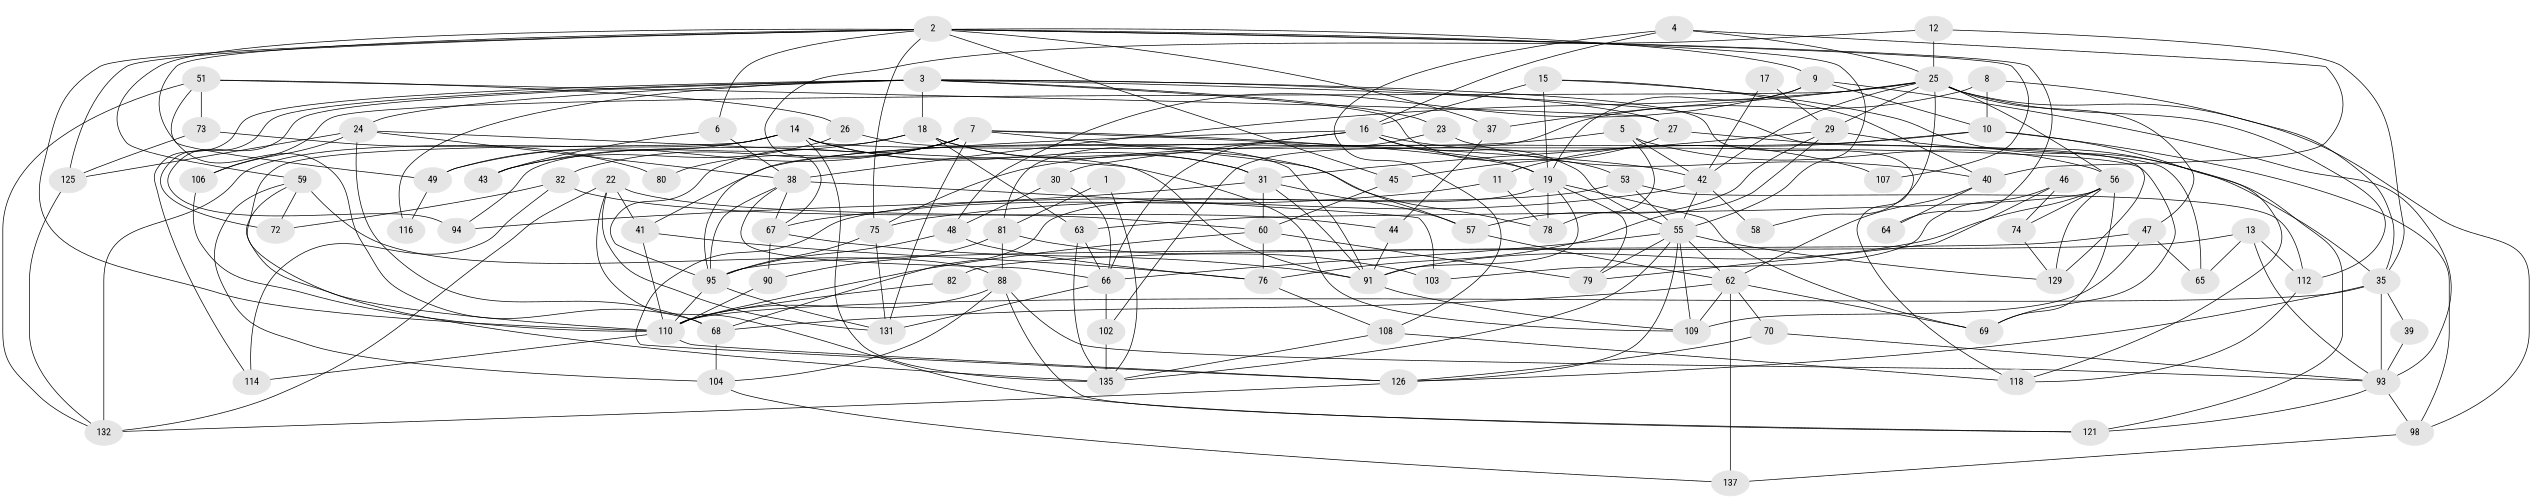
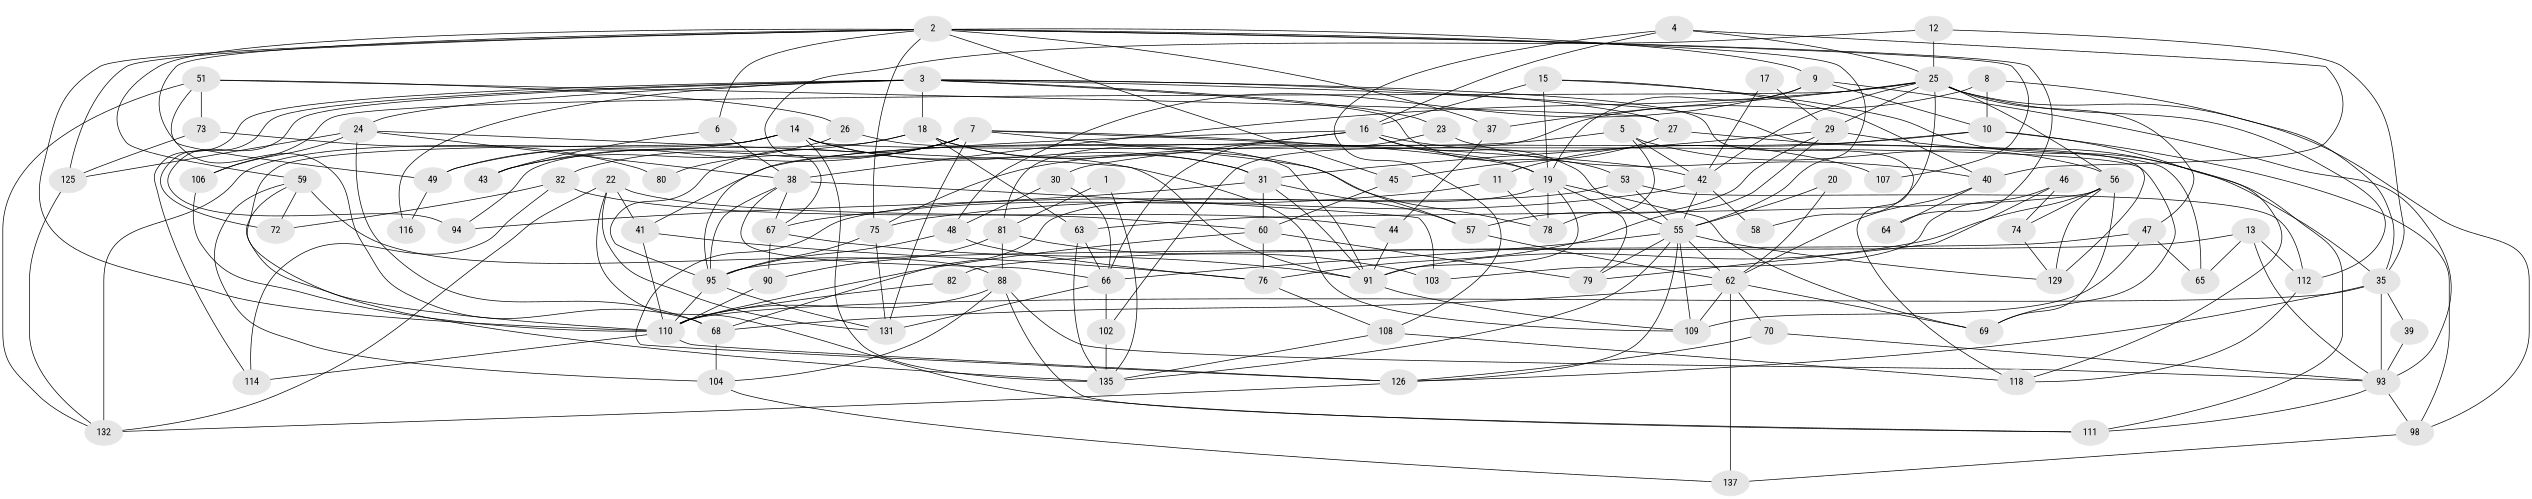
  graph {
    fontname="Roboto Condensed"
    node [color=gray90 fontname="Roboto Condensed" style=filled]
    edge [fontname="Roboto Condensed"]
    81 [super="+87"]
    103
    88 [super="+96"]
    90
    1
    135
    2 [super="+113"]
    6
    9
    37
    45
    49 [super="+117"]
    55 [super="+100"]
    59 [super="+140"]
    64
    75 [super="+124"]
    107
    110 [super="+120"]
    125
    38 [super="+122"]
    43
    19 [super="+77"]
    10 [super="+119"]
    48
    93 [super="+134"]
    44
    60 [super="+89"]
    116
    129
    109
    79 [super="+97"]
    62 [super="+130"]
    66 [super="+139"]
    126 [super="+138"]
    72
    104
    95 [super="+105"]
    131
    114
    132
    3 [super="+133"]
    18 [super="+28"]
    23
    24 [super="+50"]
    27
    53
    94
    118
    78
    31 [super="+61"]
    63 [super="+83"]
    40
    68
    91 [super="+127"]
    106 [super="+141"]
    65
    112 [super="+121"]
    16 [super="+33"]
    30 [super="+123"]
    4
    25 [super="+71"]
    108
    42 [super="+99"]
    56 [super="+101"]
    98
    29 [super="+51"]
    47
    58
    5 [super="+52"]
    41
    76 [super="+84"]
    69 [super="+136"]
    74
    67 [super="+92"]
    7 [super="+34"]
    32
    57
    80
    11
    8
    35 [super="+86"]
    102
    39
-   111 [label=121]
+   111
    137
    12 [super="+85"]
    13 [super="+36"]
    14 [super="+54"]
    15
    17
+   20
    70
    n93 [label=51 super="+115"]
    26
    73
    22 [super="+128"]
    82
    46
    81 -- 103
    81 -- 88 [weight=2]
    81 -- 90
    88 -- 110
    88 -- 93
    88 -- 104
    88 -- 111
    90 -- 110
    1 -- 81
    1 -- 135
    2 -- 6
    2 -- 9
    2 -- 37
    2 -- 45
    2 -- 49
    2 -- 55
    2 -- 59
    2 -- 64
    2 -- 75
    2 -- 107
    2 -- 110
    2 -- 125
    6 -- 38
    6 -- 43
    9 -- 19
    9 -- 10
    9 -- 48
    9 -- 93
    37 -- 44
    45 -- 60
    49 -- 116
    55 -- 135
    55 -- 129
    55 -- 109
    55 -- 79
    55 -- 62
    55 -- 66
    55 -- 126
    59 -- 88
    59 -- 135
    59 -- 72
    59 -- 104
    75 -- 95
    75 -- 131
    110 -- 126
    110 -- 114
    125 -- 132
    38 -- 103
    38 -- 66
    38 -- 95
    38 -- 67
    19 -- 79
    19 -- 78
    19 -- 68
    19 -- 91
    19 -- 69
    10 -- 75
    10 -- 118
    10 -- 98
    10 -- 11
    48 -- 95
    48 -- 76
    93 -- 98
    93 -- 111
    44 -- 91
    60 -- 110
    60 -- 79
    60 -- 76
    62 -- 109
    62 -- 68
    62 -- 69
    62 -- 137
    62 -- 70
    66 -- 131
    66 -- 102
    126 -- 132
    104 -- 137
    95 -- 110
    95 -- 131
    3 -- 116
    3 -- 129
    3 -- 72
    3 -- 114
    3 -- 18
    3 -- 23
    3 -- 24
    3 -- 27
    3 -- 53
    3 -- 94
    3 -- 118
    18 -- 43
    18 -- 94
    18 -- 78
    18 -- 31
    18 -- 63
    23 -- 66
    23 -- 40
    24 -- 125
    24 -- 38
    24 -- 68
    24 -- 91
    24 -- 106
    27 -- 45
    27 -- 65
    53 -- 55
    53 -- 126
    53 -- 112
    31 -- 60
    31 -- 94
    31 -- 91
    31 -- 57 [weight=2]
    63 -- 135
    63 -- 66
    40 -- 64
    40 -- 62
    68 -- 104
    91 -- 109
    106 -- 110
    112 -- 118
    16 -- 81
    16 -- 55
    16 -- 107
    16 -- 19
    16 -- 95
    16 -- 30
    30 -- 48
    30 -- 66
    4 -- 40
    4 -- 16
    4 -- 25
    4 -- 108
    25 -- 37
    25 -- 38
    25 -- 106
    25 -- 112
    25 -- 42
    25 -- 56
    25 -- 98
    25 -- 29
    25 -- 47
    25 -- 58
    108 -- 135
    108 -- 118
    42 -- 55
    42 -- 75
    42 -- 58
    56 -- 129 [weight=2]
    56 -- 63
    56 -- 91
    56 -- 69
    56 -- 74
    98 -- 137
    29 -- 31
    29 -- 76
    29 -- 57
    29 -- 35
    47 -- 109
    47 -- 65
    47 -- 82
    5 -- 78
    5 -- 42
    5 -- 56
    5 -- 41
    41 -- 110
    41 -- 76
    76 -- 108
    74 -- 129
    67 -- 90
    67 -- 91
    7 -- 49
    7 -- 19
    7 -- 95
    7 -- 131
    7 -- 42
    7 -- 32
    7 -- 57
    7 -- 80
    32 -- 44
    32 -- 72
    32 -- 114
    57 -- 62
    11 -- 78
    11 -- 67
    8 -- 10
    8 -- 35
    8 -- 102
    35 -- 110
    35 -- 93
    35 -- 126
    35 -- 39
    102 -- 135
    39 -- 93
    12 -- 25
    12 -- 67
    12 -- 35
    13 -- 93
    13 -- 95
    13 -- 65
    13 -- 112
    14 -- 135
    14 -- 49
    14 -- 110
    14 -- 109
    14 -- 132
    14 -- 31
    14 -- 69
    15 -- 19
    15 -- 40
    15 -- 16
    15 -- 111
    17 -- 42
    17 -- 29
+   20 -- 55
+   20 -- 62
    70 -- 93
    70 -- 126
    n93 -- 132
    n93 -- 27
    n93 -- 68
    n93 -- 26
    n93 -- 73
    26 -- 43
    26 -- 91
    73 -- 125
    73 -- 80
    22 -- 60
    22 -- 131
    22 -- 132
    22 -- 41
    22 -- 111
    82 -- 110
    46 -- 103
    46 -- 79
    46 -- 74
  }
